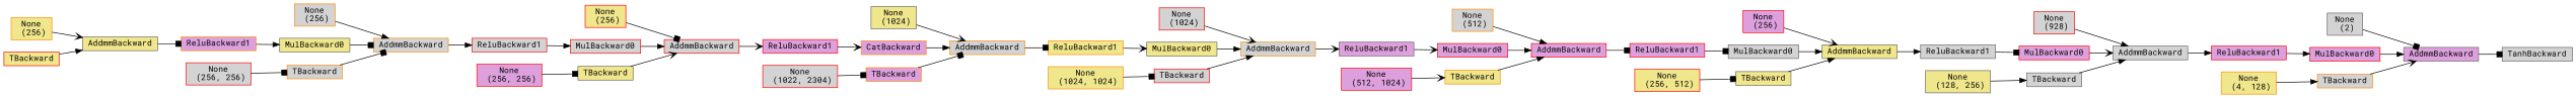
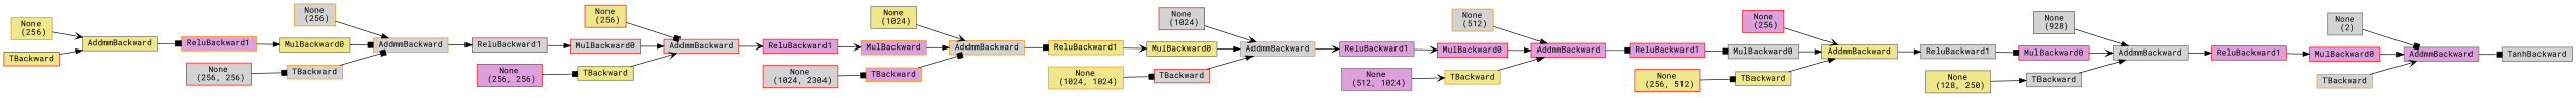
  digraph {
    fontname="Roboto Mono"
    rankdir=LR
    node [align=left color=red fillcolor=lightgrey fontname="Roboto Mono" fontsize=12 ranksep=0.1 shape=box style=filled]
    edge [arrowhead=normal fontname="Roboto Mono"]
    n1 [color=gray40 height=0.2 label=TanhBackward]
    n2 [color=gray40 fillcolor=plum height=0.2 label=AddmmBackward]
    n3 [color=gray40 height=0.2 label="None\n (2)"]
    n4 [fillcolor=plum height=0.2 label=MulBackward0]
    n5 [fillcolor=plum height=0.2 label=ReluBackward1]
    n6 [color=gray40 height=0.2 label=AddmmBackward]
    n7 [height=0.2 label="None\n (928)"]
    n8 [fillcolor=plum height=0.2 label=MulBackward0]
    n9 [color=gray40 height=0.2 label=ReluBackward1]
    n10 [color=gray40 fillcolor=khaki height=0.2 label=AddmmBackward]
    n11 [fillcolor=plum height=0.2 label="None\n (256)"]
    n12 [color=gray40 height=0.2 label=MulBackward0]
    n13 [fillcolor=plum height=0.2 label=ReluBackward1]
    n14 [fillcolor=plum height=0.2 label=AddmmBackward]
    n15 [color=darkorange height=0.2 label="None\n (512)"]
    n16 [fillcolor=plum height=0.2 label=MulBackward0]
    n17 [color=gray40 fillcolor=plum height=0.2 label=ReluBackward1]
    n18 [color=darkorange height=0.2 label=AddmmBackward]
    n19 [height=0.2 label="None\n (1024)"]
    n20 [color=gray40 fillcolor=khaki height=0.2 label=MulBackward0]
    n21 [color=darkorange fillcolor=khaki height=0.2 label=ReluBackward1]
    n22 [color=darkorange height=0.2 label=AddmmBackward]
    n23 [color=gray40 fillcolor=khaki height=0.2 label="None\n (1024)"]
-   n24 [color=darkorange fillcolor=plum height=0.2 label=CatBackward]
+   n24 [color=darkorange fillcolor=plum height=0.2 label=MulBackward]
    n25 [fillcolor=plum height=0.2 label=ReluBackward1]
    n26 [height=0.2 label=AddmmBackward]
    n27 [fillcolor=khaki height=0.2 label="None\n (256)"]
    n28 [height=0.2 label=MulBackward0]
    n29 [height=0.2 label=ReluBackward1]
    n30 [color=darkorange height=0.2 label=AddmmBackward]
    n31 [color=darkorange height=0.2 label="None\n (256)"]
    n32 [color=gray40 fillcolor=khaki height=0.2 label=MulBackward0]
    n33 [color=darkorange fillcolor=plum height=0.2 label=ReluBackward1]
    n34 [color=gray40 fillcolor=khaki height=0.2 label=AddmmBackward]
    n35 [color=darkorange fillcolor=khaki height=0.2 label="None\n (256)"]
    n36 [fillcolor=khaki height=0.2 label=TBackward]
    n37 [color=darkorange height=0.2 label=TBackward]
    n38 [height=0.2 label="None\n (256, 256)"]
    n39 [color=gray40 fillcolor=khaki height=0.2 label=TBackward]
    n40 [fillcolor=plum height=0.2 label="None\n (256, 256)"]
    n41 [color=darkorange fillcolor=plum height=0.2 label=TBackward]
-   n42 [height=0.2 label="None\n (1022, 2304)"]
+   n42 [height=0.2 label="None\n (1024, 2304)"]
    n43 [height=0.2 label=TBackward]
    n44 [color=darkorange fillcolor=khaki height=0.2 label="None\n (1024, 1024)"]
    n45 [color=darkorange fillcolor=khaki height=0.2 label=TBackward]
-   n46 [fillcolor=plum height=0.2 label="None\n (512, 1024)"]
+   n46 [color=gray40 fillcolor=plum height=0.2 label="None\n (512, 1024)"]
    n47 [color=gray40 fillcolor=khaki height=0.2 label=TBackward]
    n48 [fillcolor=khaki height=0.2 label="None\n (256, 512)"]
    n49 [color=gray40 height=0.2 label=TBackward]
-   n50 [color=gray40 fillcolor=khaki height=0.2 label="None\n (128, 256)"]
+   n50 [color=gray40 fillcolor=khaki height=0.2 label="None\n (128, 250)"]
    n51 [color=darkorange height=0.2 label=TBackward]
-   n52 [color=darkorange fillcolor=khaki height=0.2 label="None\n (4, 128)"]
    n2 -> n1 [arrowhead=box]
    n3 -> n2 [arrowhead=box]
    n4 -> n2
    n5 -> n4
    n6 -> n5
    n7 -> n6
    n8 -> n6 [arrowhead=vee]
    n9 -> n8 [arrowhead=box]
    n10 -> n9
    n11 -> n10 [arrowhead=vee]
    n12 -> n10
    n13 -> n12 [arrowhead=box]
    n14 -> n13 [arrowhead=box]
    n15 -> n14
    n16 -> n14
    n17 -> n16 [arrowhead=vee]
    n18 -> n17 [arrowhead=vee]
    n19 -> n18 [arrowhead=vee]
    n20 -> n18
    n21 -> n20 [arrowhead=vee]
    n22 -> n21 [arrowhead=box]
    n23 -> n22 [arrowhead=vee]
    n24 -> n22
    n25 -> n24 [arrowhead=vee]
    n26 -> n25 [arrowhead=vee]
    n27 -> n26 [arrowhead=box]
    n28 -> n26
    n29 -> n28
    n30 -> n29
    n31 -> n30
    n32 -> n30 [arrowhead=box]
    n33 -> n32
    n34 -> n33 [arrowhead=box]
    n35 -> n34 [arrowhead=vee]
    n36 -> n34
    n37 -> n30 [arrowhead=box]
    n38 -> n37 [arrowhead=box]
    n39 -> n26 [arrowhead=vee]
    n40 -> n39 [arrowhead=box]
    n41 -> n22 [arrowhead=box]
    n42 -> n41 [arrowhead=box]
    n43 -> n18
    n44 -> n43 [arrowhead=box]
    n45 -> n14
    n46 -> n45 [arrowhead=vee]
    n47 -> n10
    n48 -> n47 [arrowhead=box]
    n49 -> n6
    n50 -> n49
    n51 -> n2 [arrowhead=vee]
-   n52 -> n51
  }
